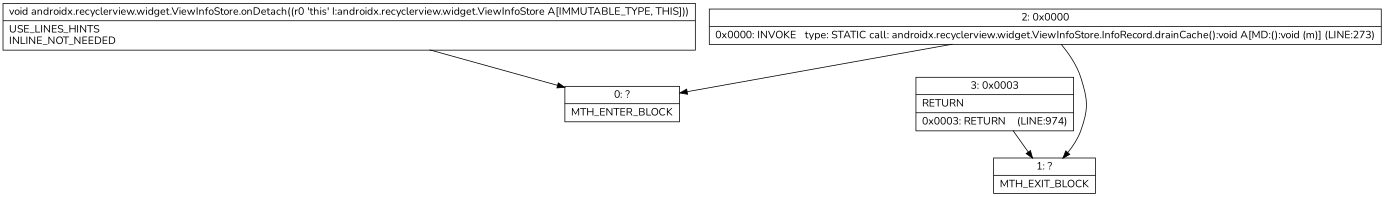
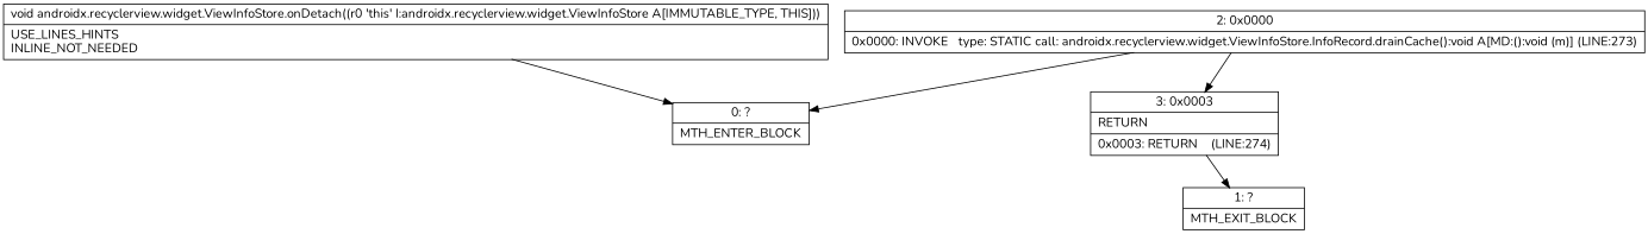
  digraph {
    fontname=Nunito
    node [fontname=Nunito shape=record]
    edge [fontname=Nunito]
    n1 [label="{0\:\ ?|MTH_ENTER_BLOCK\l}"]
    n2 [label="{2\:\ 0x0000|0x0000: INVOKE   type: STATIC call: androidx.recyclerview.widget.ViewInfoStore.InfoRecord.drainCache():void A[MD:():void (m)] (LINE:273)\l}"]
-   n3 [label="{3\:\ 0x0003|RETURN\l|0x0003: RETURN    (LINE:974)\l}"]
+   n3 [label="{3\:\ 0x0003|RETURN\l|0x0003: RETURN    (LINE:274)\l}"]
    n4 [label="{1\:\ ?|MTH_EXIT_BLOCK\l}"]
    n5 [label="{void androidx.recyclerview.widget.ViewInfoStore.onDetach((r0 'this' I:androidx.recyclerview.widget.ViewInfoStore A[IMMUTABLE_TYPE, THIS]))  | USE_LINES_HINTS\lINLINE_NOT_NEEDED\l}"]
    n2 -> n1
-   n2 -> n4
+   n2 -> n3
    n3 -> n4
    n5 -> n1
  }
